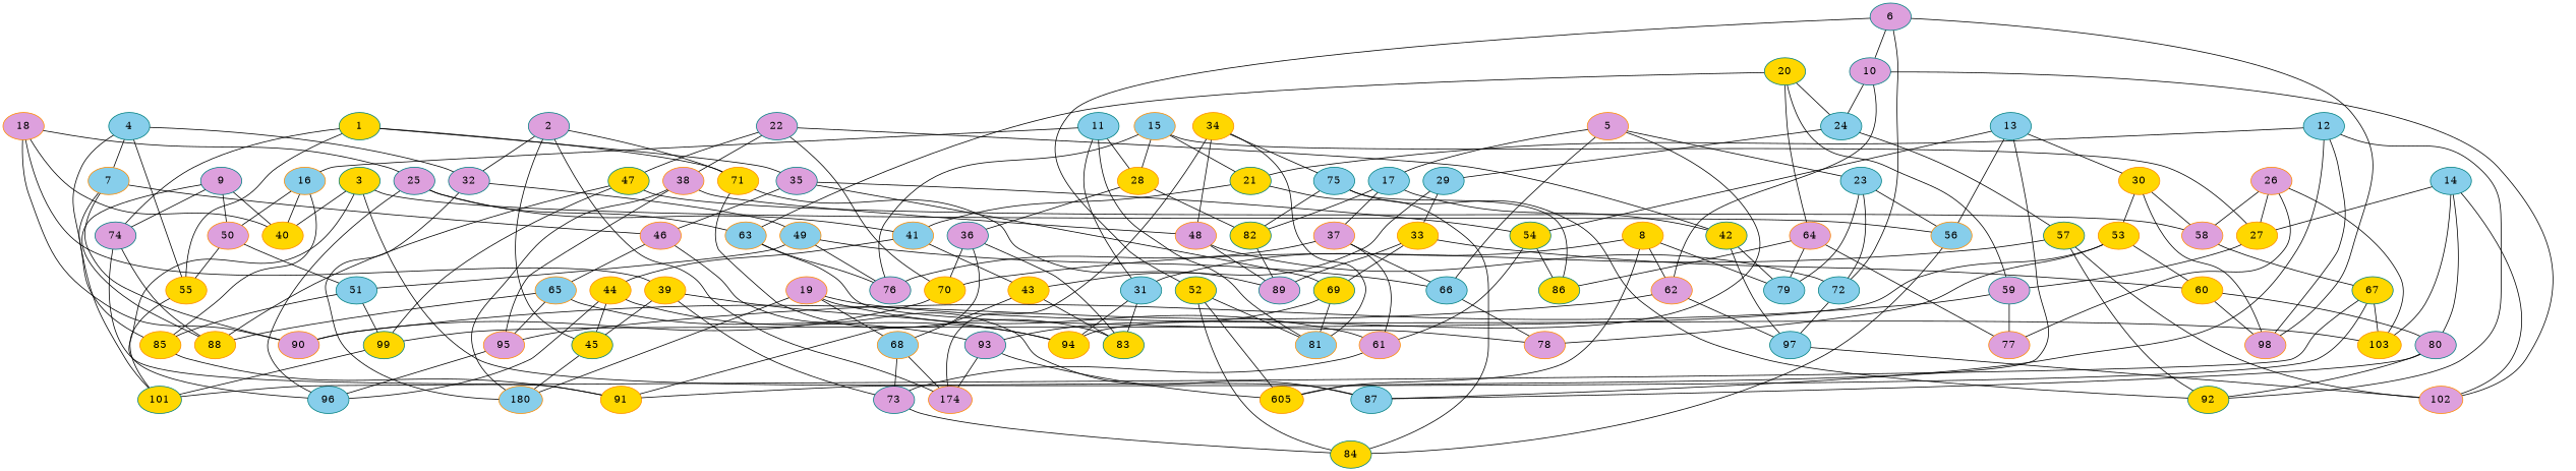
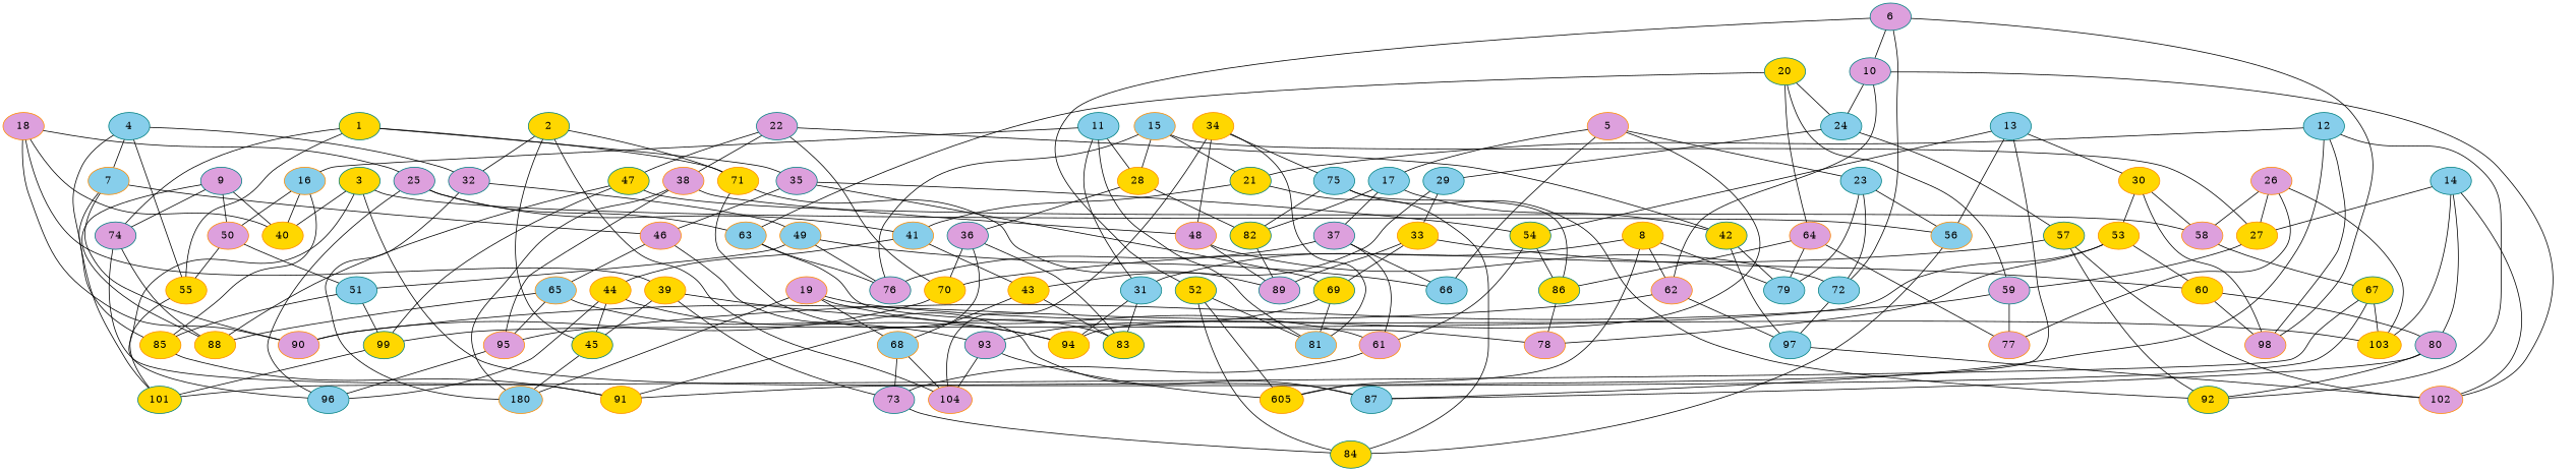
  graph {
    node [color=teal fillcolor=gold style=filled]
    35 [fillcolor=plum]
    1
    55 [color=darkorange]
    71 [color=darkorange]
    74 [fillcolor=plum]
    46 [color=darkorange fillcolor=plum]
    54
    69
    101
    83
    89 [fillcolor=plum]
    88 [color=darkorange]
    91 [color=darkorange]
-   2 [fillcolor=plum]
+   2
    32 [fillcolor=plum]
    45
-   104 [color=darkorange fillcolor=plum label=174]
+   104 [color=darkorange fillcolor=plum]
    n18 [color=darkorange fillcolor=skyblue label=180]
    49 [color=darkorange fillcolor=skyblue]
    40 [color=darkorange]
    3
    56 [color=darkorange fillcolor=skyblue]
    87 [fillcolor=skyblue]
    96 [fillcolor=skyblue]
    84
    4 [fillcolor=skyblue]
    7 [color=darkorange fillcolor=skyblue]
    85 [color=darkorange]
    90 [color=darkorange fillcolor=plum]
    5 [color=darkorange fillcolor=plum]
    17 [fillcolor=skyblue]
    23 [fillcolor=skyblue]
    66 [fillcolor=skyblue]
    94 [color=darkorange]
-   37 [color=darkorange fillcolor=plum]
+   37 [fillcolor=plum]
    42
    82
    72 [fillcolor=skyblue]
    79 [fillcolor=skyblue]
    78 [color=darkorange fillcolor=plum]
    6 [fillcolor=plum]
    10 [fillcolor=plum]
    52
    98 [color=darkorange fillcolor=plum]
    62 [color=darkorange fillcolor=plum]
    24 [fillcolor=skyblue]
    102 [color=darkorange fillcolor=plum]
    n48 [color=darkorange label=605]
    81 [color=darkorange fillcolor=skyblue]
    97 [fillcolor=skyblue]
    65 [color=darkorange fillcolor=skyblue]
    8 [color=darkorange]
    31 [fillcolor=skyblue]
    9 [fillcolor=plum]
    50 [color=darkorange fillcolor=plum]
    51 [fillcolor=skyblue]
    29 [fillcolor=skyblue]
    57
    11 [fillcolor=skyblue]
    16 [color=darkorange fillcolor=skyblue]
    28 [color=darkorange]
    36 [fillcolor=plum]
    12 [fillcolor=skyblue]
    21
    92
    41 [color=darkorange fillcolor=skyblue]
    13 [fillcolor=skyblue]
    30 [color=darkorange]
    58 [color=darkorange fillcolor=plum]
    53 [color=darkorange]
    61 [color=darkorange fillcolor=plum]
    86
    14 [fillcolor=skyblue]
    27 [color=darkorange]
    80 [fillcolor=plum]
    103 [color=darkorange]
    59 [fillcolor=plum]
    15 [color=darkorange fillcolor=skyblue]
    76 [fillcolor=plum]
    18 [color=darkorange fillcolor=plum]
    25 [fillcolor=plum]
    39 [color=darkorange]
    63 [color=darkorange fillcolor=skyblue]
    73 [fillcolor=plum]
    19 [color=darkorange fillcolor=plum]
    68 [color=darkorange fillcolor=skyblue]
    20
    64 [color=darkorange fillcolor=plum]
    77 [color=darkorange fillcolor=plum]
    95 [color=darkorange fillcolor=plum]
    43 [color=darkorange]
    44 [color=darkorange]
    22 [fillcolor=plum]
    38 [color=darkorange fillcolor=plum]
    47
    70 [color=darkorange]
    48 [color=darkorange fillcolor=plum]
    99
    33 [color=darkorange]
    26 [color=darkorange fillcolor=plum]
    67
    60 [color=darkorange]
    93 [fillcolor=plum]
    34 [color=darkorange]
    75 [fillcolor=skyblue]
    35 -- 46
    35 -- 54
    35 -- 69
    1 -- 35
    1 -- 55
    1 -- 71
    1 -- 74
    55 -- 101
    71 -- 83
    71 -- 89
    74 -- 88
    74 -- 91
    46 -- 87
    46 -- 65
    54 -- 61
    54 -- 86
    69 -- 81
    69 -- 93
    2 -- 71
    2 -- 32
    2 -- 45
    2 -- 104
    32 -- n18
    32 -- 49
    45 -- n18
    49 -- 66
    49 -- 51
    49 -- 76
    3 -- 40
    3 -- 56
    3 -- 87
    3 -- 96
    56 -- 84
    4 -- 55
    4 -- 32
    4 -- 7
    4 -- 85
    7 -- 46
    7 -- 101
    7 -- 90
    85 -- 91
    5 -- 17
    5 -- 23
    5 -- 66
    5 -- 94
    17 -- 37
    17 -- 42
    17 -- 82
    23 -- 56
    23 -- 72
    23 -- 79
-   66 -- 78
+   86 -- 78
    37 -- 66
    37 -- 61
    37 -- 76
    42 -- 79
    42 -- 97
    82 -- 89
    72 -- 97
    6 -- 72
    6 -- 10
    6 -- 52
    6 -- 98
    10 -- 62
    10 -- 24
    10 -- 102
    52 -- 84
    52 -- n48
    52 -- 81
    62 -- 90
    62 -- 97
    24 -- 29
    24 -- 57
    97 -- 102
    65 -- 88
    65 -- 95
    65 -- 93
    8 -- 79
    8 -- 62
    8 -- n48
    8 -- 31
    31 -- 83
    31 -- 94
    9 -- 74
    9 -- 88
    9 -- 40
    9 -- 50
    50 -- 55
    50 -- 51
    51 -- 85
    51 -- 99
    29 -- 43
    29 -- 33
    57 -- 102
    57 -- 92
    57 -- 70
    11 -- 81
    11 -- 31
    11 -- 16
    11 -- 28
    16 -- 40
    16 -- 85
    16 -- 50
    28 -- 82
    28 -- 36
    36 -- 83
    36 -- 91
    36 -- 70
    12 -- 87
    12 -- 98
    12 -- 21
    12 -- 92
    21 -- 84
    21 -- 41
    41 -- 43
    41 -- 44
    13 -- 54
    13 -- 56
    13 -- n48
    13 -- 30
    30 -- 98
    30 -- 58
    30 -- 53
    58 -- 67
    53 -- 78
    53 -- 99
    53 -- 60
    61 -- 73
    14 -- 102
    14 -- 27
    14 -- 80
    14 -- 103
    27 -- 59
    80 -- 87
    80 -- 92
    59 -- 77
    59 -- 95
    15 -- 28
    15 -- 21
    15 -- 27
    15 -- 76
    18 -- 40
    18 -- 90
    18 -- 25
    18 -- 39
    25 -- 96
    25 -- 41
    25 -- 63
    39 -- 45
    39 -- 94
    39 -- 73
    63 -- 78
    63 -- 76
    73 -- 84
    19 -- n18
    19 -- 61
    19 -- 103
    19 -- 68
    68 -- 104
    68 -- 73
    20 -- 24
    20 -- 59
    20 -- 63
    20 -- 64
    64 -- 79
    64 -- 86
    64 -- 77
    95 -- 96
    43 -- 83
    43 -- 68
    44 -- 45
    44 -- 96
    44 -- 94
    22 -- 42
    22 -- 38
    22 -- 47
    22 -- 70
    38 -- n18
    38 -- 95
    38 -- 48
    47 -- 88
    47 -- 58
    47 -- 99
    70 -- 90
    48 -- 89
    48 -- 72
    99 -- 101
    33 -- 69
    33 -- 89
    33 -- 60
    26 -- 58
    26 -- 27
    26 -- 103
    26 -- 77
    67 -- 101
    67 -- 91
    67 -- 103
    60 -- 98
    60 -- 80
    93 -- 104
    93 -- n48
    34 -- 104
    34 -- 81
    34 -- 48
    34 -- 75
    75 -- 82
    75 -- 92
    75 -- 86
  }
